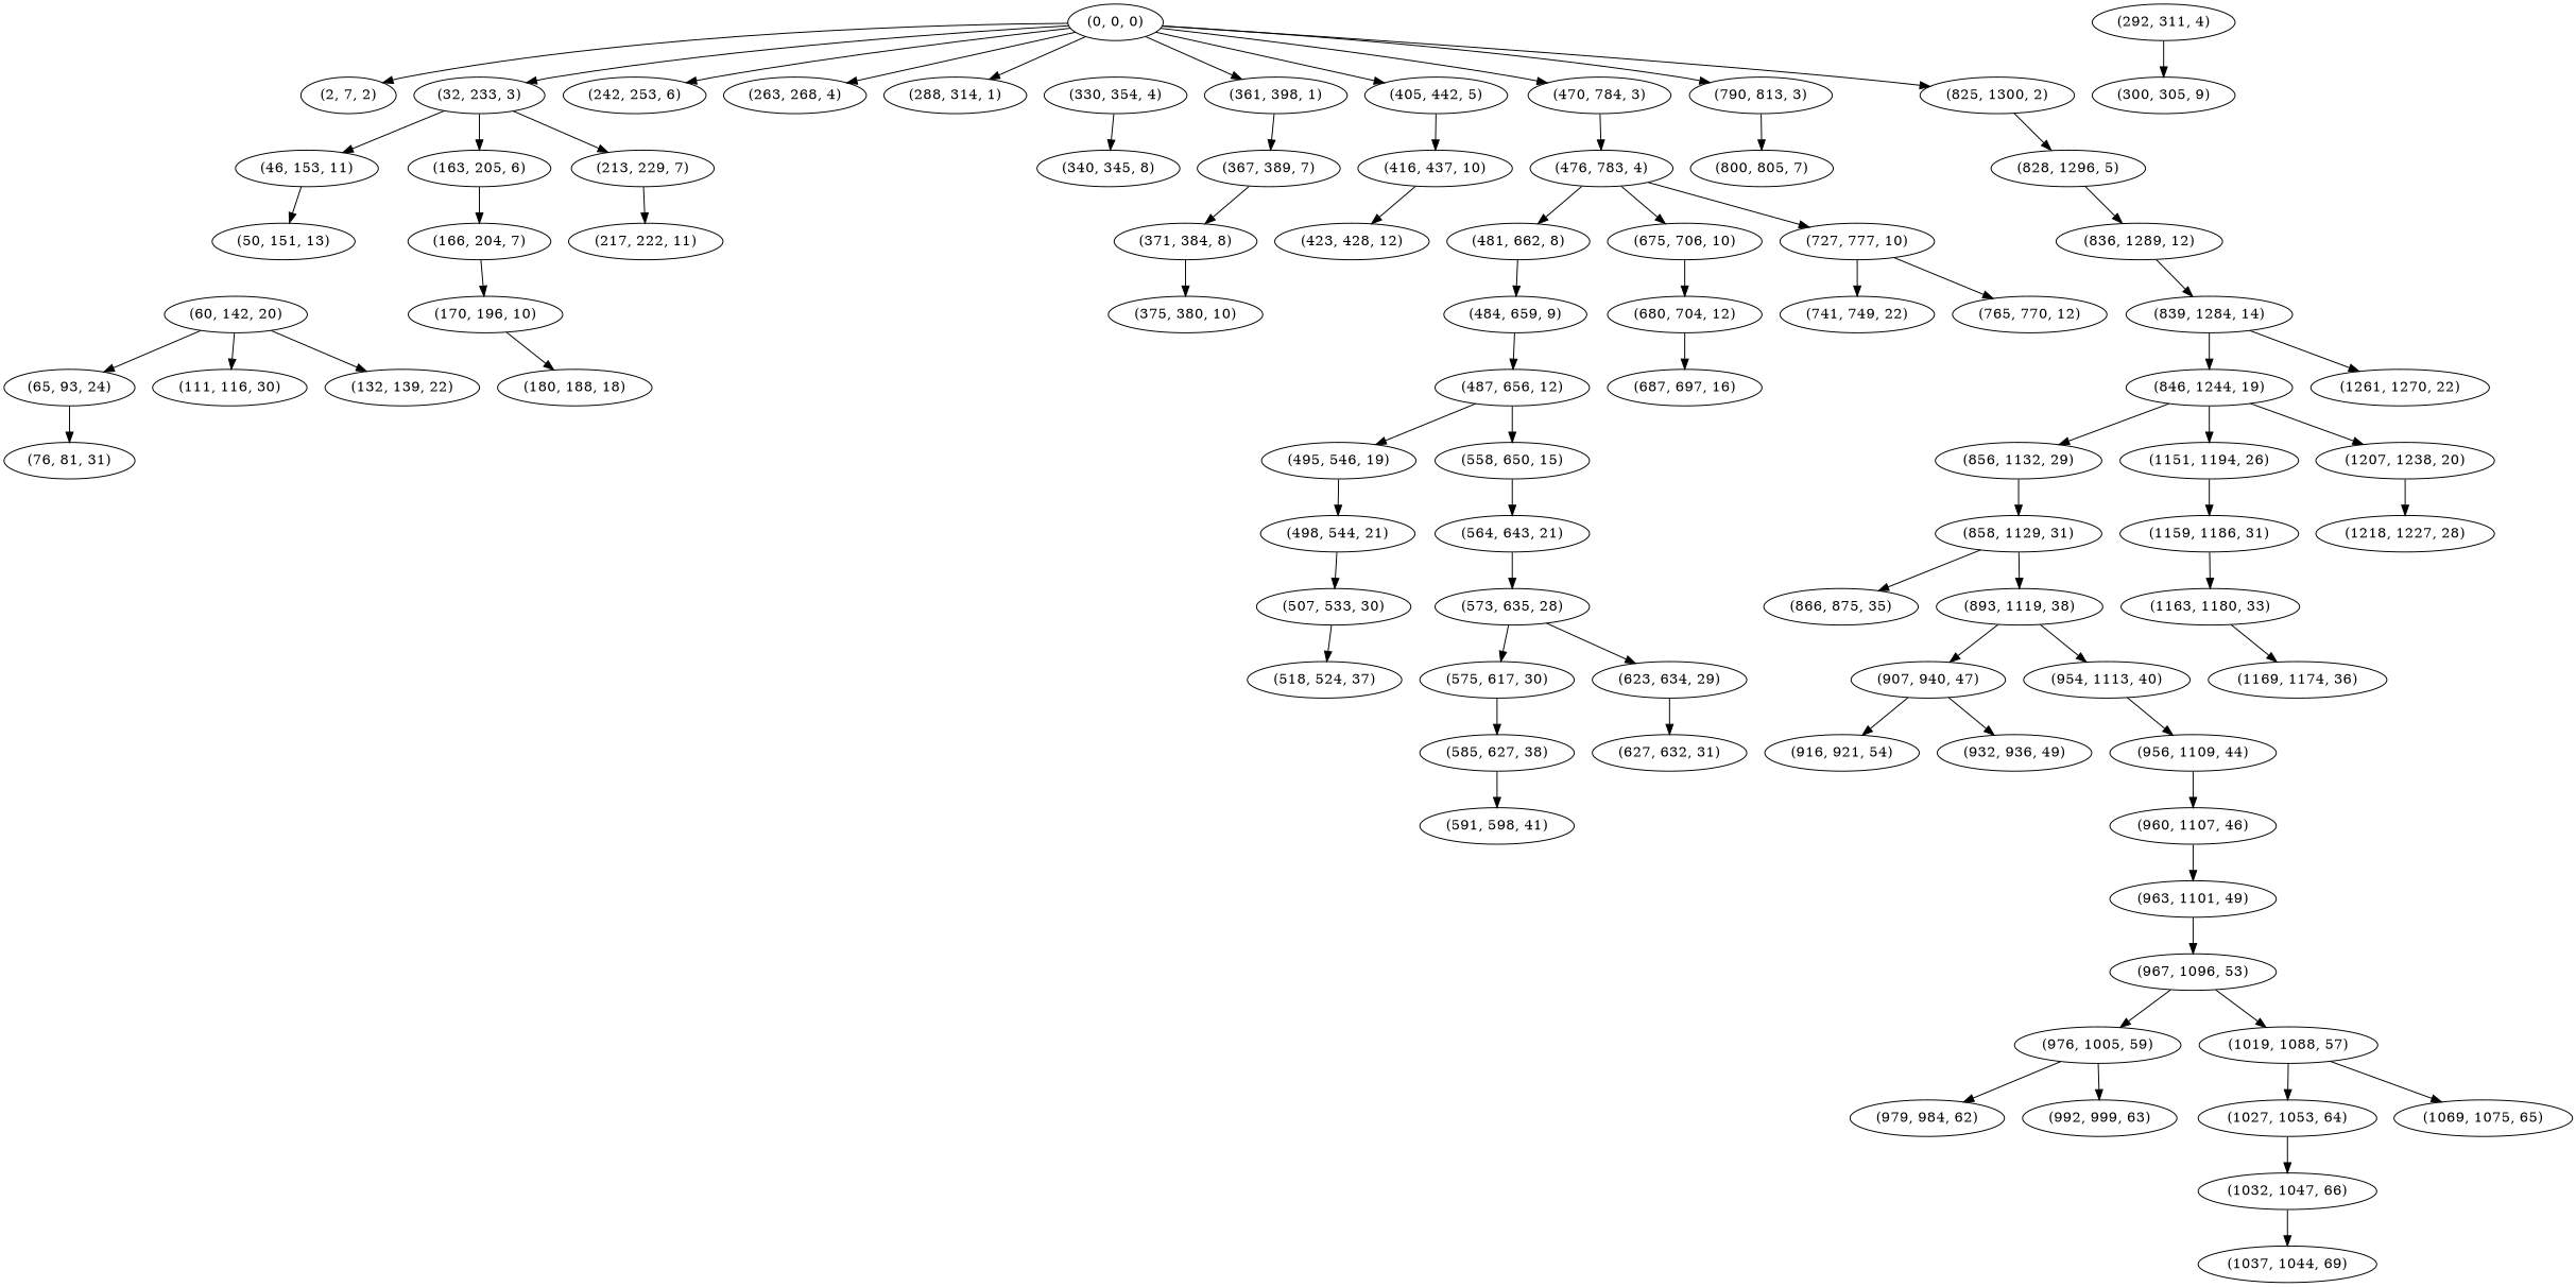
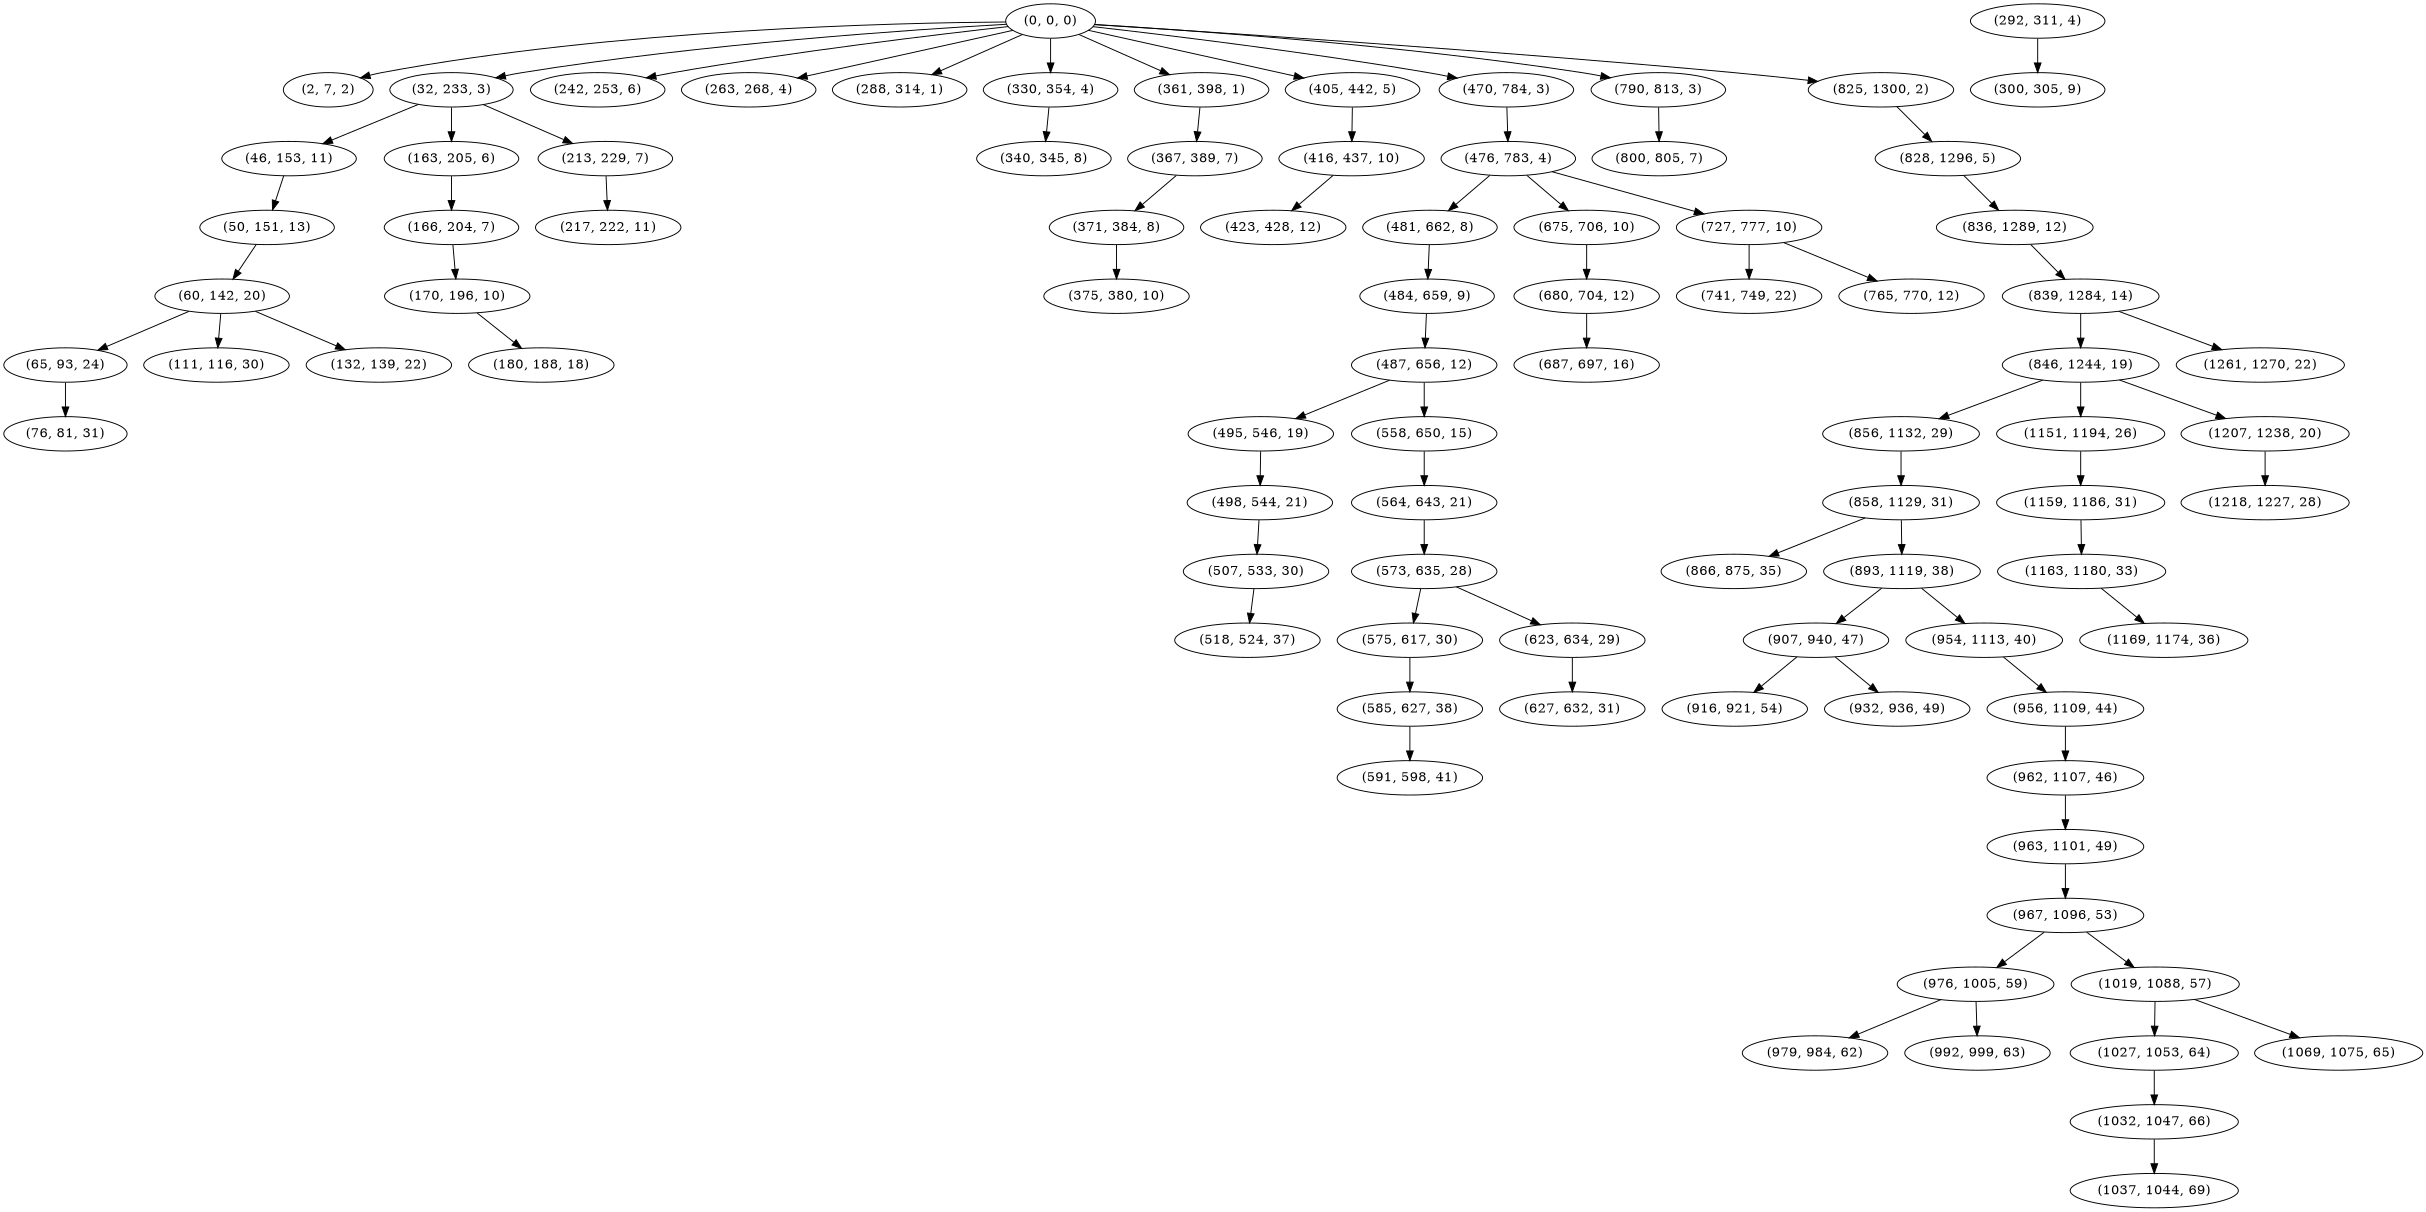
  digraph {
    "(0, 0, 0)"
    "(2, 7, 2)"
    "(32, 233, 3)"
    "(242, 253, 6)"
    "(263, 268, 4)"
    "(288, 314, 1)"
    "(330, 354, 4)"
    "(361, 398, 1)"
    "(405, 442, 5)"
    "(470, 784, 3)"
    "(790, 813, 3)"
    "(825, 1300, 2)"
    "(46, 153, 11)"
    "(163, 205, 6)"
    "(213, 229, 7)"
    "(340, 345, 8)"
    "(367, 389, 7)"
    "(416, 437, 10)"
    "(476, 783, 4)"
    "(800, 805, 7)"
    "(828, 1296, 5)"
    "(50, 151, 13)"
    "(166, 204, 7)"
    "(217, 222, 11)"
    "(60, 142, 20)"
    "(65, 93, 24)"
    "(111, 116, 30)"
    "(132, 139, 22)"
    "(76, 81, 31)"
    "(170, 196, 10)"
    "(180, 188, 18)"
    "(292, 311, 4)"
    "(300, 305, 9)"
    "(371, 384, 8)"
    "(375, 380, 10)"
    "(423, 428, 12)"
    "(481, 662, 8)"
    "(675, 706, 10)"
    "(727, 777, 10)"
    n40 [label="(484, 659, 9)"]
    "(680, 704, 12)"
    "(741, 749, 22)"
    "(765, 770, 12)"
    "(487, 656, 12)"
    "(495, 546, 19)"
    "(558, 650, 15)"
    "(498, 544, 21)"
    "(564, 643, 21)"
    "(507, 533, 30)"
    "(518, 524, 37)"
    "(573, 635, 28)"
    "(575, 617, 30)"
    "(623, 634, 29)"
    n54 [label="(585, 627, 38)"]
    "(627, 632, 31)"
    "(591, 598, 41)"
    "(687, 697, 16)"
    "(836, 1289, 12)"
    "(839, 1284, 14)"
    "(846, 1244, 19)"
    "(1261, 1270, 22)"
    "(856, 1132, 29)"
    "(1151, 1194, 26)"
    "(1207, 1238, 20)"
    "(858, 1129, 31)"
    "(1159, 1186, 31)"
    "(1218, 1227, 28)"
    "(866, 875, 35)"
    "(893, 1119, 38)"
    "(907, 940, 47)"
    n71 [label="(954, 1113, 40)"]
    "(916, 921, 54)"
    "(932, 936, 49)"
    "(956, 1109, 44)"
-   "(960, 1107, 46)"
+   "(960, 1107, 46)" [label="(962, 1107, 46)"]
    "(963, 1101, 49)"
    "(967, 1096, 53)"
    "(976, 1005, 59)"
    "(1019, 1088, 57)"
    "(979, 984, 62)"
    "(992, 999, 63)"
    "(1027, 1053, 64)"
    "(1069, 1075, 65)"
    "(1032, 1047, 66)"
    "(1037, 1044, 69)"
    "(1163, 1180, 33)"
    "(1169, 1174, 36)"
    "(0, 0, 0)" -> "(2, 7, 2)"
    "(0, 0, 0)" -> "(32, 233, 3)"
    "(0, 0, 0)" -> "(242, 253, 6)"
    "(0, 0, 0)" -> "(263, 268, 4)"
    "(0, 0, 0)" -> "(288, 314, 1)"
+   "(0, 0, 0)" -> "(330, 354, 4)"
    "(0, 0, 0)" -> "(361, 398, 1)"
    "(0, 0, 0)" -> "(405, 442, 5)"
    "(0, 0, 0)" -> "(470, 784, 3)"
    "(0, 0, 0)" -> "(790, 813, 3)"
    "(0, 0, 0)" -> "(825, 1300, 2)"
    "(32, 233, 3)" -> "(46, 153, 11)"
    "(32, 233, 3)" -> "(163, 205, 6)"
    "(32, 233, 3)" -> "(213, 229, 7)"
    "(330, 354, 4)" -> "(340, 345, 8)"
    "(361, 398, 1)" -> "(367, 389, 7)"
    "(405, 442, 5)" -> "(416, 437, 10)"
    "(470, 784, 3)" -> "(476, 783, 4)"
    "(790, 813, 3)" -> "(800, 805, 7)"
    "(825, 1300, 2)" -> "(828, 1296, 5)"
    "(46, 153, 11)" -> "(50, 151, 13)"
    "(163, 205, 6)" -> "(166, 204, 7)"
    "(213, 229, 7)" -> "(217, 222, 11)"
    "(367, 389, 7)" -> "(371, 384, 8)"
    "(416, 437, 10)" -> "(423, 428, 12)"
    "(476, 783, 4)" -> "(481, 662, 8)"
    "(476, 783, 4)" -> "(675, 706, 10)"
    "(476, 783, 4)" -> "(727, 777, 10)"
    "(828, 1296, 5)" -> "(836, 1289, 12)"
+   "(50, 151, 13)" -> "(60, 142, 20)"
    "(166, 204, 7)" -> "(170, 196, 10)"
    "(60, 142, 20)" -> "(65, 93, 24)"
    "(60, 142, 20)" -> "(111, 116, 30)"
    "(60, 142, 20)" -> "(132, 139, 22)"
    "(65, 93, 24)" -> "(76, 81, 31)"
    "(170, 196, 10)" -> "(180, 188, 18)"
    "(292, 311, 4)" -> "(300, 305, 9)"
    "(371, 384, 8)" -> "(375, 380, 10)"
    "(481, 662, 8)" -> n40
    "(675, 706, 10)" -> "(680, 704, 12)"
    "(727, 777, 10)" -> "(741, 749, 22)"
    "(727, 777, 10)" -> "(765, 770, 12)"
    n40 -> "(487, 656, 12)"
    "(680, 704, 12)" -> "(687, 697, 16)"
    "(487, 656, 12)" -> "(495, 546, 19)"
    "(487, 656, 12)" -> "(558, 650, 15)"
    "(495, 546, 19)" -> "(498, 544, 21)"
    "(558, 650, 15)" -> "(564, 643, 21)"
    "(498, 544, 21)" -> "(507, 533, 30)"
    "(564, 643, 21)" -> "(573, 635, 28)"
    "(507, 533, 30)" -> "(518, 524, 37)"
    "(573, 635, 28)" -> "(575, 617, 30)"
    "(573, 635, 28)" -> "(623, 634, 29)"
    "(575, 617, 30)" -> n54
    "(623, 634, 29)" -> "(627, 632, 31)"
    n54 -> "(591, 598, 41)"
    "(836, 1289, 12)" -> "(839, 1284, 14)"
    "(839, 1284, 14)" -> "(846, 1244, 19)"
    "(839, 1284, 14)" -> "(1261, 1270, 22)"
    "(846, 1244, 19)" -> "(856, 1132, 29)"
    "(846, 1244, 19)" -> "(1151, 1194, 26)"
    "(846, 1244, 19)" -> "(1207, 1238, 20)"
    "(856, 1132, 29)" -> "(858, 1129, 31)"
    "(1151, 1194, 26)" -> "(1159, 1186, 31)"
    "(1207, 1238, 20)" -> "(1218, 1227, 28)"
    "(858, 1129, 31)" -> "(866, 875, 35)"
    "(858, 1129, 31)" -> "(893, 1119, 38)"
    "(1159, 1186, 31)" -> "(1163, 1180, 33)"
    "(893, 1119, 38)" -> "(907, 940, 47)"
    "(893, 1119, 38)" -> n71
    "(907, 940, 47)" -> "(916, 921, 54)"
    "(907, 940, 47)" -> "(932, 936, 49)"
    n71 -> "(956, 1109, 44)"
    "(956, 1109, 44)" -> "(960, 1107, 46)"
    "(960, 1107, 46)" -> "(963, 1101, 49)"
    "(963, 1101, 49)" -> "(967, 1096, 53)"
    "(967, 1096, 53)" -> "(976, 1005, 59)"
    "(967, 1096, 53)" -> "(1019, 1088, 57)"
    "(976, 1005, 59)" -> "(979, 984, 62)"
    "(976, 1005, 59)" -> "(992, 999, 63)"
    "(1019, 1088, 57)" -> "(1027, 1053, 64)"
    "(1019, 1088, 57)" -> "(1069, 1075, 65)"
    "(1027, 1053, 64)" -> "(1032, 1047, 66)"
    "(1032, 1047, 66)" -> "(1037, 1044, 69)"
    "(1163, 1180, 33)" -> "(1169, 1174, 36)"
  }
